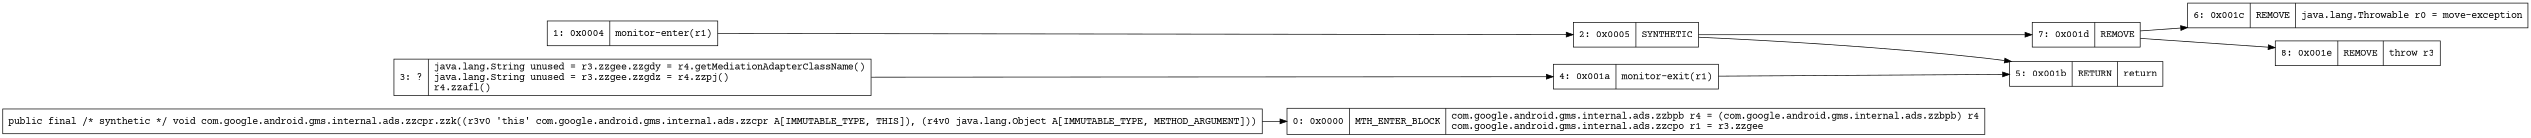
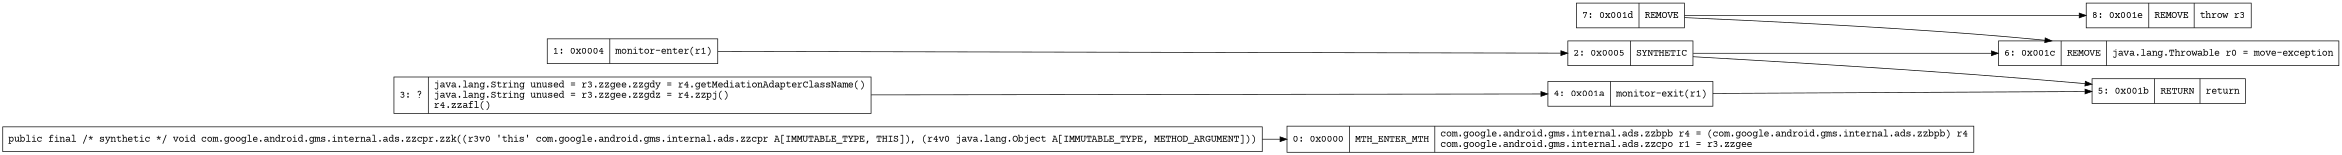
  digraph {
    fontname="Courier Prime"
    rankdir=LR
    node [fontname="Courier Prime" shape=record]
    edge [fontname="Courier Prime"]
-   n1 [label="{0\:\ 0x0000|MTH_ENTER_BLOCK\l|com.google.android.gms.internal.ads.zzbpb r4 = (com.google.android.gms.internal.ads.zzbpb) r4\lcom.google.android.gms.internal.ads.zzcpo r1 = r3.zzgee\l}"]
+   n1 [label="{0\:\ 0x0000|MTH_ENTER_MTH\l|com.google.android.gms.internal.ads.zzbpb r4 = (com.google.android.gms.internal.ads.zzbpb) r4\lcom.google.android.gms.internal.ads.zzcpo r1 = r3.zzgee\l}"]
    n2 [label="{1\:\ 0x0004|monitor\-enter(r1)\l}"]
    n3 [label="{2\:\ 0x0005|SYNTHETIC\l}"]
    n4 [label="{6\:\ 0x001c|REMOVE\l|java.lang.Throwable r0 = move\-exception\l}"]
    n5 [label="{5\:\ 0x001b|RETURN\l|return\l}"]
    n6 [label="{3\:\ ?|java.lang.String unused = r3.zzgee.zzgdy = r4.getMediationAdapterClassName()\ljava.lang.String unused = r3.zzgee.zzgdz = r4.zzpj()\lr4.zzafl()\l}"]
    n7 [label="{4\:\ 0x001a|monitor\-exit(r1)\l}"]
    n8 [label="{7\:\ 0x001d|REMOVE\l}"]
    n9 [label="{8\:\ 0x001e|REMOVE\l|throw r3\l}"]
    n10 [label="{public final \/* synthetic *\/ void com.google.android.gms.internal.ads.zzcpr.zzk((r3v0 'this' com.google.android.gms.internal.ads.zzcpr A[IMMUTABLE_TYPE, THIS]), (r4v0 java.lang.Object A[IMMUTABLE_TYPE, METHOD_ARGUMENT])) }"]
    n2 -> n3
-   n3 -> n8
+   n3 -> n4
    n3 -> n5
    n6 -> n7
    n7 -> n5
    n8 -> n4
    n8 -> n9
    n10 -> n1
  }
